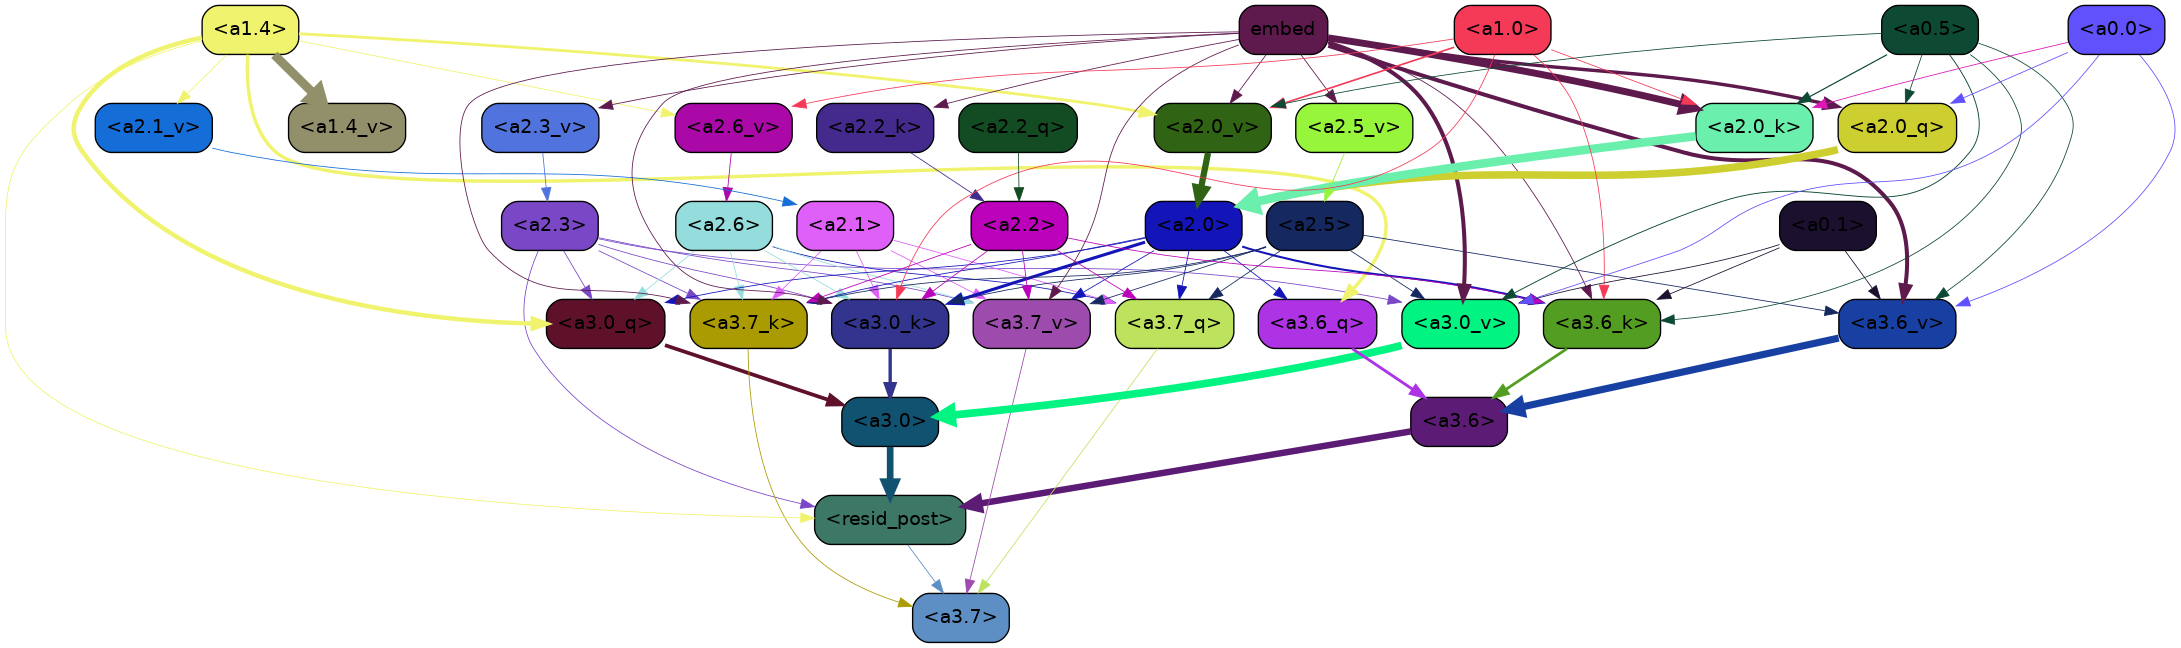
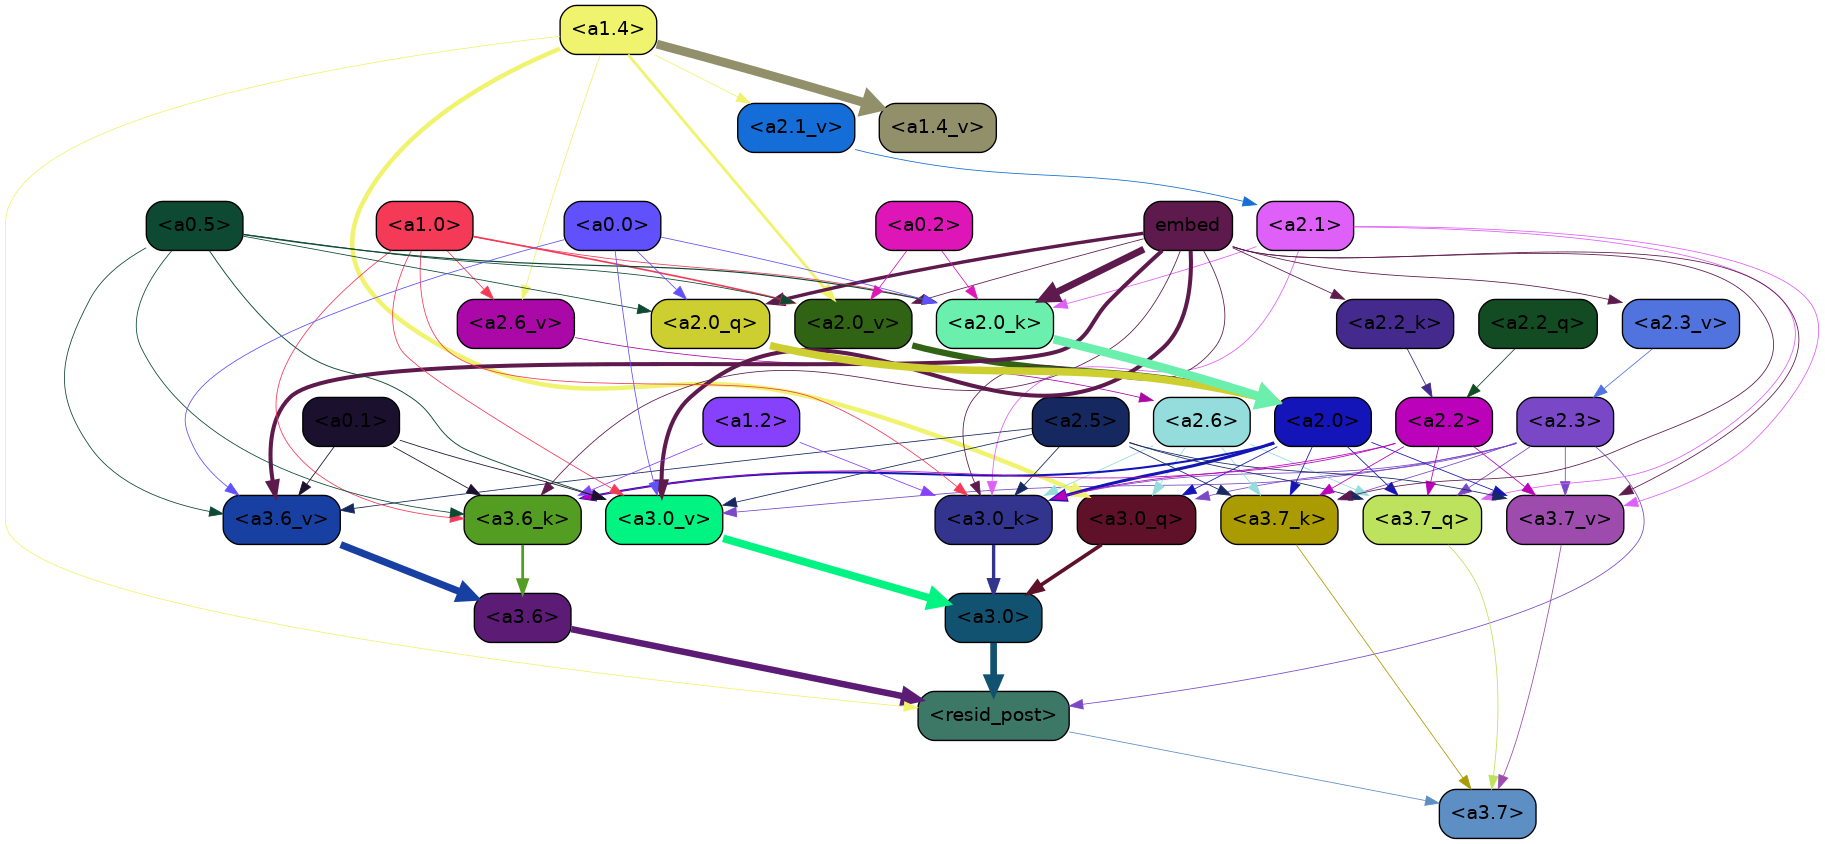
  strict digraph {
    splines=true
    node [color=black fontname=Helvetica shape=box style="filled, rounded"]
    edge [color="#5e194d" penwidth=0.6]
    "<a3.7>" [fillcolor="#5d8fc4"]
    "<resid_post>" [fillcolor="#3d7765"]
    "<a3.6>" [fillcolor="#5c1c75"]
    "<a3.0>" [fillcolor="#125271"]
    "<a2.3>" [fillcolor="#7a48c7"]
    "<a3.7_q>" [fillcolor="#bde35e"]
    "<a3.0_q>" [fillcolor="#5e1129"]
    "<a3.7_k>" [fillcolor="#ab9b03"]
    "<a3.0_k>" [fillcolor="#32348e"]
    "<a3.7_v>" [fillcolor="#9d4cad"]
    "<a3.0_v>" [fillcolor="#01f381"]
    "<a1.4>" [fillcolor="#f0f36d"]
-   "<a3.6_q>" [fillcolor="#ae33e5"]
    "<a2.6_v>" [fillcolor="#ab08a8"]
    "<a2.1_v>" [fillcolor="#156ed7"]
    "<a2.0_v>" [fillcolor="#306314"]
    "<a1.4_v>" [fillcolor="#928f6b"]
    "<a2.6>" [fillcolor="#94dddc"]
    "<a2.1>" [fillcolor="#df5ff9"]
    "<a2.0>" [fillcolor="#1315b8"]
    "<a3.6_k>" [fillcolor="#549d23"]
    "<a3.6_v>" [fillcolor="#1740a2"]
    "<a2.5>" [fillcolor="#152860"]
    "<a2.2>" [fillcolor="#bb01ba"]
    embed [fillcolor="#5e194d"]
    "<a2.0_q>" [fillcolor="#cdce2f"]
    "<a2.2_k>" [fillcolor="#442a8c"]
    "<a2.0_k>" [fillcolor="#6aefac"]
-   "<a2.5_v>" [fillcolor="#97f53c"]
    "<a2.3_v>" [fillcolor="#5073dd"]
+   "<a1.2>" [fillcolor="#8741fc"]
    "<a1.0>" [fillcolor="#f53a58"]
    "<a0.5>" [fillcolor="#0d4933"]
    "<a0.1>" [fillcolor="#1b102e"]
    "<a0.0>" [fillcolor="#6151fc"]
    "<a2.2_q>" [fillcolor="#134b22"]
+   "<a0.2>" [fillcolor="#de16b8"]
    "<resid_post>" -> "<a3.7>" [color="#5d8fc4"]
    "<a3.6>" -> "<resid_post>" [color="#5c1c75" penwidth=4.753257989883423]
    "<a3.0>" -> "<resid_post>" [color="#125271" penwidth=4.90053927898407]
    "<a2.3>" -> "<resid_post>" [color="#7a48c7"]
+   "<a2.3>" -> "<a3.7_q>" [color="#7a48c7"]
    "<a2.3>" -> "<a3.0_q>" [color="#7a48c7"]
    "<a2.3>" -> "<a3.7_k>" [color="#7a48c7"]
    "<a2.3>" -> "<a3.0_k>" [color="#7a48c7"]
    "<a2.3>" -> "<a3.7_v>" [color="#7a48c7"]
    "<a2.3>" -> "<a3.0_v>" [color="#7a48c7"]
    "<a3.7_q>" -> "<a3.7>" [color="#bde35e"]
    "<a3.0_q>" -> "<a3.0>" [color="#5e1129" penwidth=2.7421876192092896]
    "<a3.7_k>" -> "<a3.7>" [color="#ab9b03"]
    "<a3.0_k>" -> "<a3.0>" [color="#32348e" penwidth=2.476402521133423]
    "<a3.7_v>" -> "<a3.7>" [color="#9d4cad"]
    "<a3.0_v>" -> "<a3.0>" [color="#01f381" penwidth=5.652270674705505]
    "<a1.4>" -> "<resid_post>" [color="#f0f36d"]
    "<a1.4>" -> "<a3.0_q>" [color="#f0f36d" penwidth=3.2760138511657715]
-   "<a1.4>" -> "<a3.6_q>" [color="#f0f36d" penwidth=2.5149343013763428]
    "<a1.4>" -> "<a2.6_v>" [color="#f0f36d"]
    "<a1.4>" -> "<a2.1_v>" [color="#f0f36d"]
    "<a1.4>" -> "<a2.0_v>" [color="#f0f36d" penwidth=2.0870713144540787]
    "<a1.4>" -> "<a1.4_v>" [color="#928f6b" penwidth=6.5241758823394775]
-   "<a3.6_q>" -> "<a3.6>" [color="#ae33e5" penwidth=2.091020345687866]
    "<a2.6_v>" -> "<a2.6>" [color="#ab08a8"]
    "<a2.1_v>" -> "<a2.1>" [color="#156ed7"]
    "<a2.0_v>" -> "<a2.0>" [color="#306314" penwidth=4.611755967140198]
-   "<a2.6>" -> "<a3.7_q>" [color="#1315b8"]
+   "<a2.6>" -> "<a3.7_q>" [color="#94dddc"]
    "<a2.6>" -> "<a3.0_q>" [color="#94dddc"]
    "<a2.6>" -> "<a3.7_k>" [color="#94dddc"]
    "<a2.6>" -> "<a3.0_k>" [color="#94dddc"]
-   "<a2.6>" -> "<a3.7_v>" [color="#94dddc"]
    "<a2.1>" -> "<a3.7_q>" [color="#df5ff9"]
-   "<a2.1>" -> "<a3.7_k>" [color="#df5ff9"]
+   "<a2.1>" -> "<a2.0_k>" [color="#df5ff9"]
    "<a2.1>" -> "<a3.0_k>" [color="#df5ff9"]
    "<a2.1>" -> "<a3.7_v>" [color="#df5ff9"]
    "<a2.0>" -> "<a3.7_q>" [color="#1315b8"]
    "<a2.0>" -> "<a3.0_q>" [color="#1315b8"]
    "<a2.0>" -> "<a3.7_k>" [color="#1315b8"]
    "<a2.0>" -> "<a3.0_k>" [color="#1315b8" penwidth=2.2635570764541626]
    "<a2.0>" -> "<a3.7_v>" [color="#1315b8"]
-   "<a2.0>" -> "<a3.6_q>" [color="#1315b8"]
    "<a2.0>" -> "<a3.6_k>" [color="#1315b8" penwidth=1.5290023684501648]
    "<a3.6_k>" -> "<a3.6>" [color="#549d23" penwidth=2.048597991466522]
    "<a3.6_v>" -> "<a3.6>" [color="#1740a2" penwidth=5.2550448179244995]
    "<a2.5>" -> "<a3.7_q>" [color="#152860"]
    "<a2.5>" -> "<a3.7_k>" [color="#152860"]
    "<a2.5>" -> "<a3.0_k>" [color="#152860"]
    "<a2.5>" -> "<a3.7_v>" [color="#152860"]
    "<a2.5>" -> "<a3.0_v>" [color="#152860"]
    "<a2.5>" -> "<a3.6_v>" [color="#152860"]
    "<a2.2>" -> "<a3.7_q>" [color="#bb01ba"]
    "<a2.2>" -> "<a3.7_k>" [color="#bb01ba"]
    "<a2.2>" -> "<a3.0_k>" [color="#bb01ba"]
    "<a2.2>" -> "<a3.7_v>" [color="#bb01ba"]
    "<a2.2>" -> "<a3.6_k>" [color="#bb01ba"]
    embed -> "<a3.7_k>"
    embed -> "<a3.0_k>"
    embed -> "<a3.7_v>"
    embed -> "<a3.0_v>" [penwidth=2.972973108291626]
    embed -> "<a2.0_v>"
    embed -> "<a3.6_k>"
    embed -> "<a3.6_v>" [penwidth=2.9556376338005066]
    embed -> "<a2.0_q>" [penwidth=2.522909115999937]
    embed -> "<a2.2_k>"
    embed -> "<a2.0_k>" [penwidth=5.094568967819214]
-   embed -> "<a2.5_v>"
    embed -> "<a2.3_v>"
    "<a2.0_q>" -> "<a2.0>" [color="#cdce2f" penwidth=5.557696580886841]
    "<a2.2_k>" -> "<a2.2>" [color="#442a8c"]
    "<a2.0_k>" -> "<a2.0>" [color="#6aefac" penwidth=6.320472955703735]
-   "<a2.5_v>" -> "<a2.5>" [color="#97f53c"]
    "<a2.3_v>" -> "<a2.3>" [color="#5073dd"]
+   "<a1.2>" -> "<a3.0_k>" [color="#8741fc"]
+   "<a1.2>" -> "<a3.6_k>" [color="#8741fc"]
    "<a1.0>" -> "<a3.0_k>" [color="#f53a58"]
+   "<a1.0>" -> "<a3.0_v>" [color="#f53a58"]
    "<a1.0>" -> "<a2.6_v>" [color="#f53a58"]
    "<a1.0>" -> "<a2.0_v>" [color="#f53a58" penwidth=1.2152502536773682]
    "<a1.0>" -> "<a3.6_k>" [color="#f53a58"]
    "<a1.0>" -> "<a2.0_k>" [color="#f53a58"]
    "<a0.5>" -> "<a3.0_v>" [color="#0d4933" penwidth=0.6790935099124908]
    "<a0.5>" -> "<a2.0_v>" [color="#0d4933"]
    "<a0.5>" -> "<a3.6_k>" [color="#0d4933"]
    "<a0.5>" -> "<a3.6_v>" [color="#0d4933"]
    "<a0.5>" -> "<a2.0_q>" [color="#0d4933"]
    "<a0.5>" -> "<a2.0_k>" [color="#0d4933" penwidth=0.8835153579711914]
    "<a0.1>" -> "<a3.0_v>" [color="#1b102e"]
    "<a0.1>" -> "<a3.6_k>" [color="#1b102e"]
    "<a0.1>" -> "<a3.6_v>" [color="#1b102e"]
    "<a0.0>" -> "<a3.0_v>" [color="#6151fc"]
    "<a0.0>" -> "<a3.6_v>" [color="#6151fc"]
    "<a0.0>" -> "<a2.0_q>" [color="#6151fc"]
-   "<a0.0>" -> "<a2.0_k>" [color="#de16b8"]
+   "<a0.0>" -> "<a2.0_k>" [color="#6151fc"]
    "<a2.2_q>" -> "<a2.2>" [color="#134b22"]
+   "<a0.2>" -> "<a2.0_v>" [color="#de16b8"]
+   "<a0.2>" -> "<a2.0_k>" [color="#de16b8"]
  }
